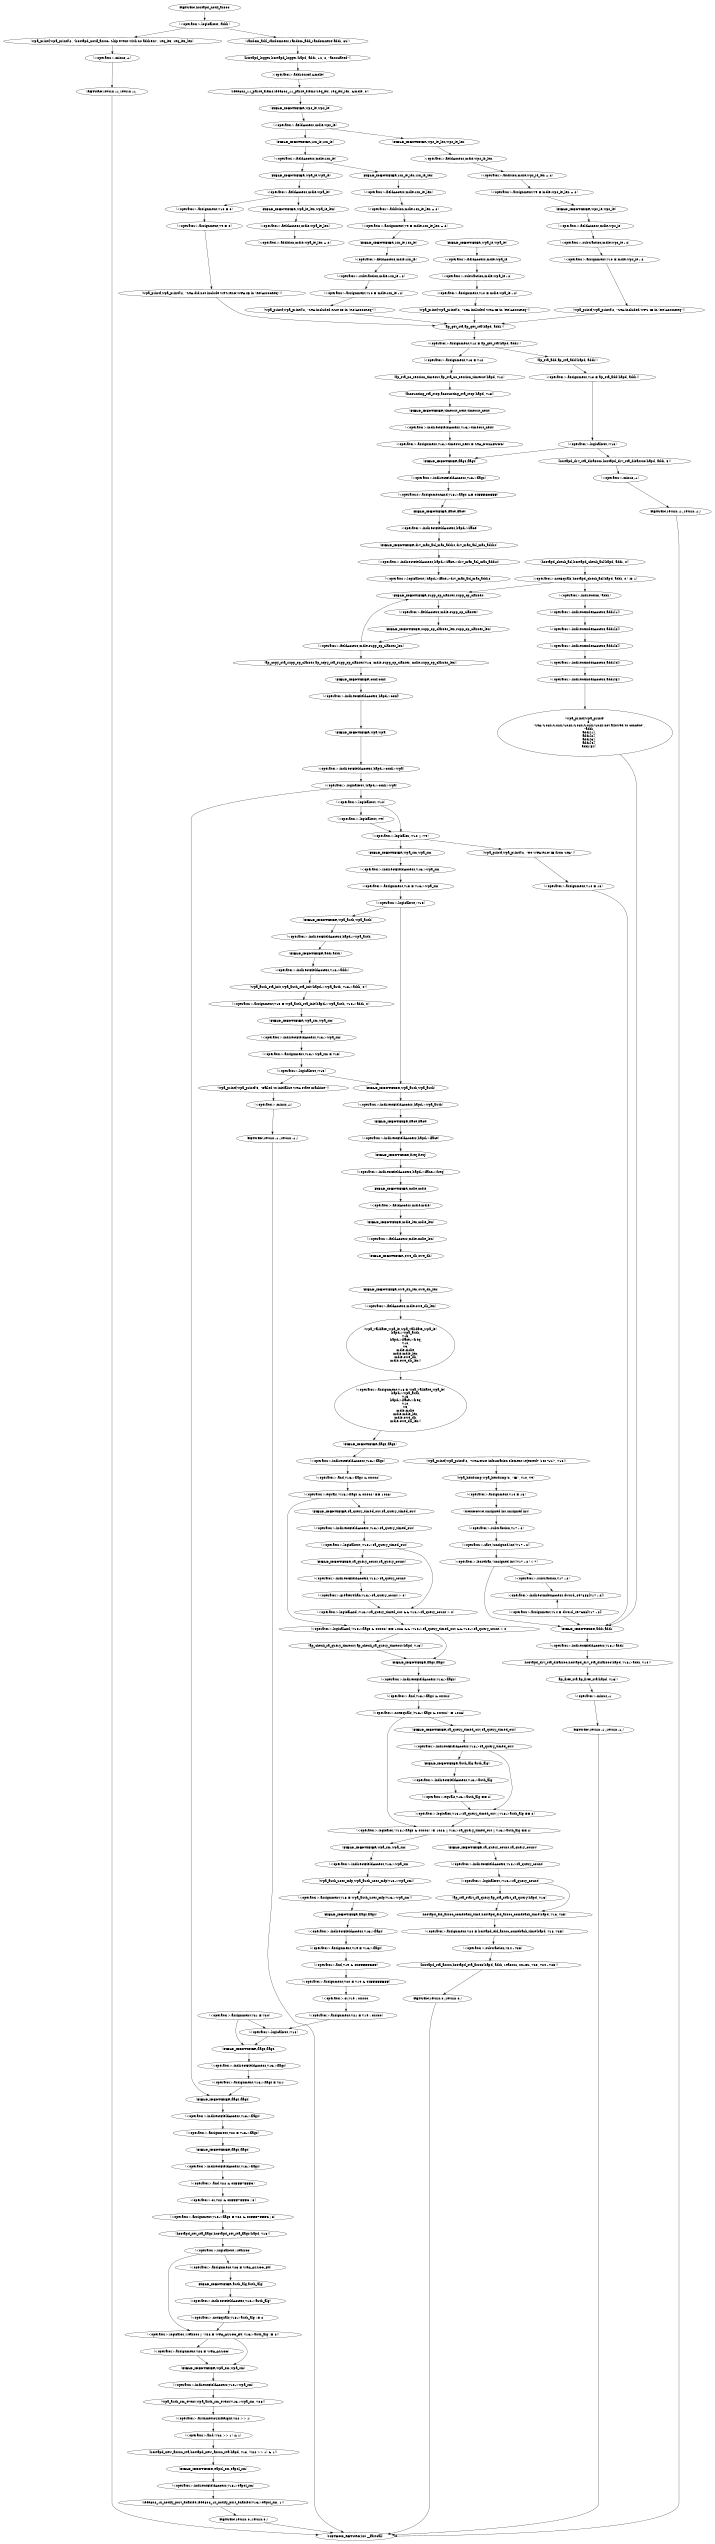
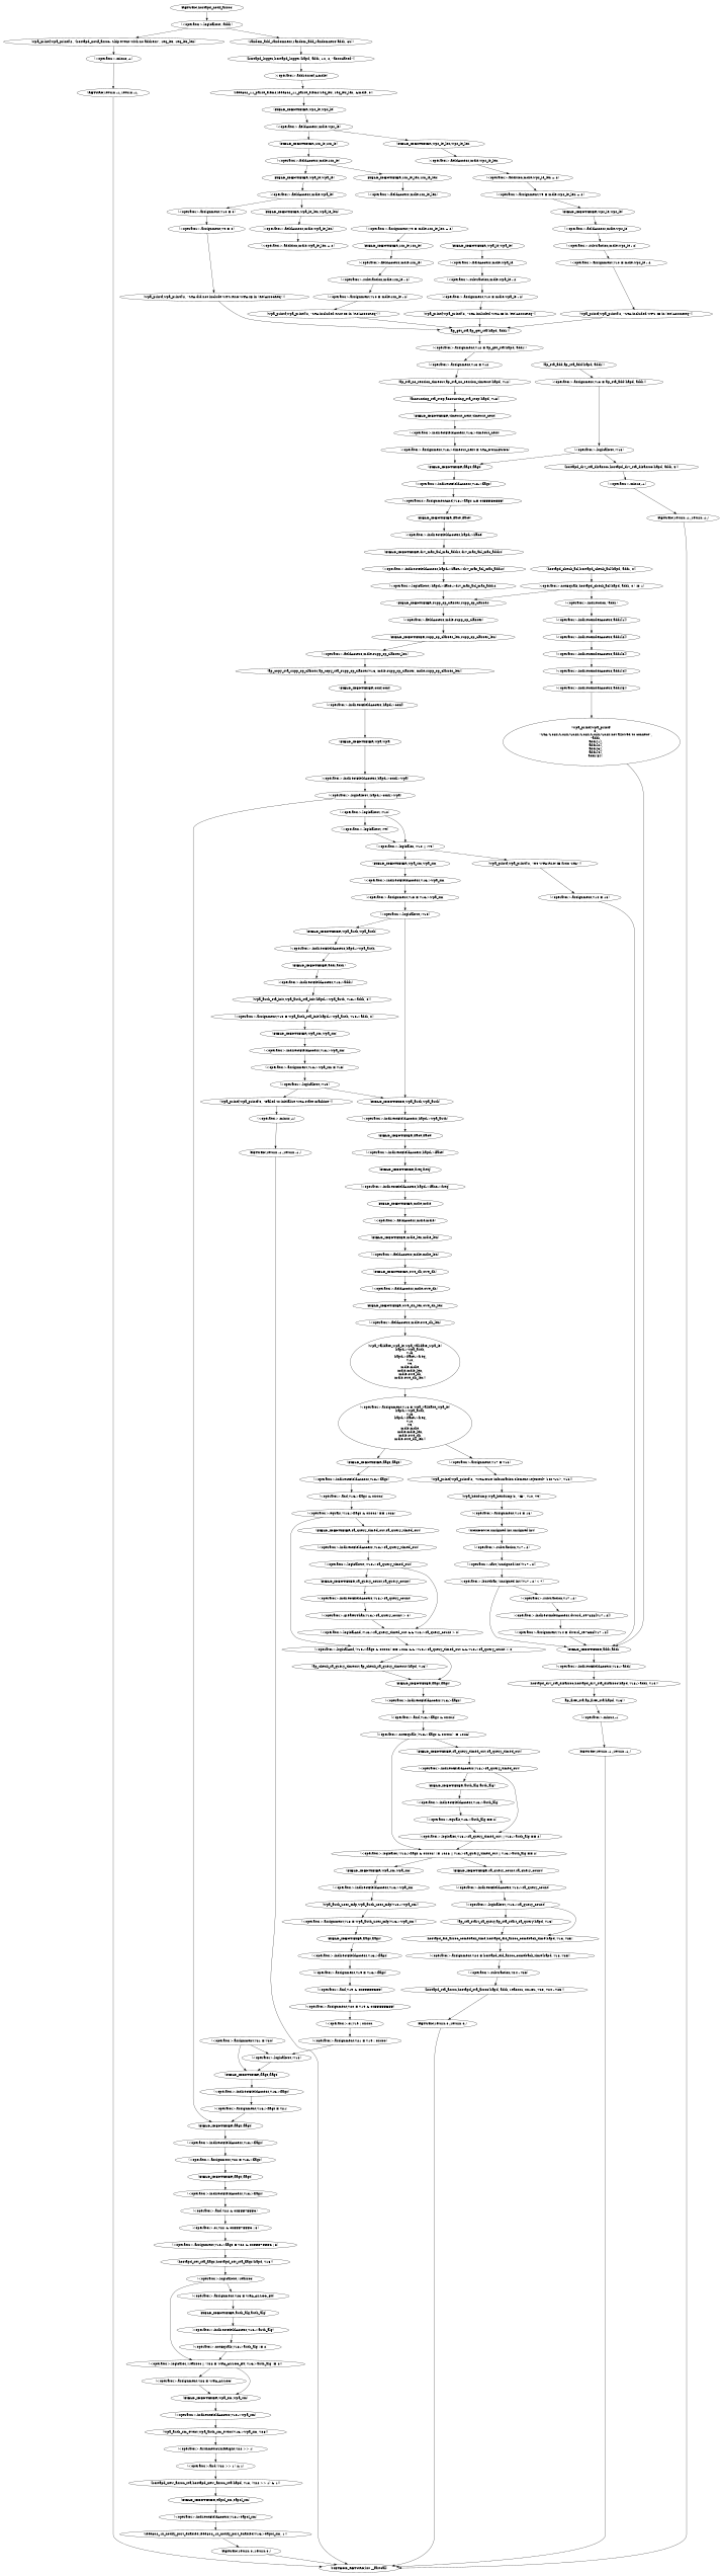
  digraph {
    n1 [label="(<operator>.logicalNot,!addr)"]
    n2 [label="(wpa_printf,wpa_printf(2, \"hostapd_notif_assoc: Skip event with no address\", req_ies, req_ies_len))"]
    n3 [label="(random_add_randomness,random_add_randomness(addr, 6u))"]
    n4 [label="(<operator>.minus,-1)"]
    n5 [label="(hostapd_logger,hostapd_logger(hapd, addr, 1u, 2, \"associated\"))"]
    n6 [label="(RETURN,return -1;,return -1;)"]
    n7 [label="(METHOD_RETURN,int __fastcall)"]
    n8 [label="(<operator>.addressOf,&mdie)"]
    n9 [label="(ieee802_11_parse_elems,ieee802_11_parse_elems(req_ies, req_ies_len, &mdie, 0))"]
    n10 [label="(FIELD_IDENTIFIER,wps_ie,wps_ie)"]
    n11 [label="(<operator>.fieldAccess,mdie.wps_ie)"]
    n12 [label="(FIELD_IDENTIFIER,wps_ie_len,wps_ie_len)"]
    n13 [label="(FIELD_IDENTIFIER,rsn_ie,rsn_ie)"]
    n14 [label="(<operator>.fieldAccess,mdie.wps_ie_len)"]
    n15 [label="(<operator>.fieldAccess,mdie.rsn_ie)"]
    n16 [label="(<operator>.assignment,v9 = mdie.wps_ie_len + 2)"]
    n17 [label="(FIELD_IDENTIFIER,wps_ie,wps_ie)"]
    n18 [label="(<operator>.fieldAccess,mdie.wps_ie)"]
    n19 [label="(<operator>.addition,mdie.wps_ie_len + 2)"]
    n20 [label="(<operator>.assignment,v10 = mdie.wps_ie - 2)"]
    n21 [label="(wpa_printf,wpa_printf(2, \"STA included WPS IE in (Re)AssocReq\"))"]
    n22 [label="(ap_get_sta,ap_get_sta(hapd, addr))"]
    n23 [label="(<operator>.subtraction,mdie.wps_ie - 2)"]
    n24 [label="(<operator>.assignment,v12 = ap_get_sta(hapd, addr))"]
    n25 [label="(FIELD_IDENTIFIER,rsn_ie_len,rsn_ie_len)"]
    n26 [label="(FIELD_IDENTIFIER,wpa_ie,wpa_ie)"]
    n27 [label="(<operator>.fieldAccess,mdie.rsn_ie_len)"]
    n28 [label="(<operator>.fieldAccess,mdie.wpa_ie)"]
    n29 [label="(<operator>.assignment,v9 = mdie.rsn_ie_len + 2)"]
    n30 [label="(FIELD_IDENTIFIER,rsn_ie,rsn_ie)"]
    n31 [label="(<operator>.fieldAccess,mdie.rsn_ie)"]
-   n32 [label="(<operator>.addition,mdie.rsn_ie_len + 2)"]
    n33 [label="(<operator>.assignment,v10 = mdie.rsn_ie - 2)"]
    n34 [label="(wpa_printf,wpa_printf(2, \"STA included RSN IE in (Re)AssocReq\"))"]
    n35 [label="(<operator>.subtraction,mdie.rsn_ie - 2)"]
    n36 [label="(FIELD_IDENTIFIER,wpa_ie_len,wpa_ie_len)"]
    n37 [label="(<operator>.assignment,v10 = 0)"]
    n38 [label="(<operator>.fieldAccess,mdie.wpa_ie_len)"]
    n39 [label="(<operator>.assignment,v9 = 0)"]
    n40 [label="(FIELD_IDENTIFIER,wpa_ie,wpa_ie)"]
    n41 [label="(<operator>.fieldAccess,mdie.wpa_ie)"]
    n42 [label="(<operator>.addition,mdie.wpa_ie_len + 2)"]
    n43 [label="(<operator>.assignment,v10 = mdie.wpa_ie - 2)"]
    n44 [label="(wpa_printf,wpa_printf(2, \"STA included WPA IE in (Re)AssocReq\"))"]
    n45 [label="(<operator>.subtraction,mdie.wpa_ie - 2)"]
    n46 [label="(wpa_printf,wpa_printf(2, \"STA did not include WPS/RSN/WPA IE in (Re)AssocReq\"))"]
    n47 [label="(<operator>.assignment,v13 = v12)"]
    n48 [label="(ap_sta_add,ap_sta_add(hapd, addr))"]
    n49 [label="(ap_sta_no_session_timeout,ap_sta_no_session_timeout(hapd, v12))"]
    n50 [label="(<operator>.assignment,v13 = ap_sta_add(hapd, addr))"]
    n51 [label="(accounting_sta_stop,accounting_sta_stop(hapd, v13))"]
    n52 [label="(FIELD_IDENTIFIER,timeout_next,timeout_next)"]
    n53 [label="(<operator>.indirectFieldAccess,v13->timeout_next)"]
    n54 [label="(<operator>.assignment,v13->timeout_next = STA_NULLFUNC)"]
    n55 [label="(FIELD_IDENTIFIER,flags,flags)"]
    n56 [label="(<operator>.indirectFieldAccess,v13->flags)"]
    n57 [label="(<operator>.logicalNot,!v13)"]
    n58 [label="(hostapd_drv_sta_disassoc,hostapd_drv_sta_disassoc(hapd, addr, 5))"]
    n59 [label="(<operator>.minus,-1)"]
    n60 [label="(RETURN,return -1;,return -1;)"]
    n61 [label="(<operators>.assignmentAnd,v13->flags &= 0xFFFECFFF)"]
    n62 [label="(FIELD_IDENTIFIER,iface,iface)"]
    n63 [label="(<operator>.indirectFieldAccess,hapd->iface)"]
    n64 [label="(<operator>.logicalNot,!hapd->iface->drv_max_acl_mac_addrs)"]
    n65 [label="(FIELD_IDENTIFIER,supp_op_classes,supp_op_classes)"]
    n66 [label="(<operator>.fieldAccess,mdie.supp_op_classes)"]
    n67 [label="(<operator>.indirectFieldAccess,hapd->iface->drv_max_acl_mac_addrs)"]
    n68 [label="(FIELD_IDENTIFIER,drv_max_acl_mac_addrs,drv_max_acl_mac_addrs)"]
    n69 [label="(hostapd_check_acl,hostapd_check_acl(hapd, addr, 0))"]
    n70 [label="(<operator>.notEquals,hostapd_check_acl(hapd, addr, 0) != 1)"]
    n71 [label="(<operator>.indirection,*addr)"]
    n72 [label="(<operator>.indirectIndexAccess,addr[1])"]
    n73 [label="(wpa_printf,wpa_printf(\n        3,\n        \"STA %02x:%02x:%02x:%02x:%02x:%02x not allowed to connect\",\n        *addr,\n        addr[1],\n        addr[2],\n        addr[3],\n        addr[4],\n        addr[5]))"]
    n74 [label="(FIELD_IDENTIFIER,addr,addr)"]
    n75 [label="(<operator>.indirectFieldAccess,v13->addr)"]
    n76 [label="(<operator>.indirectIndexAccess,addr[2])"]
    n77 [label="(<operator>.indirectIndexAccess,addr[3])"]
    n78 [label="(<operator>.indirectIndexAccess,addr[4])"]
    n79 [label="(<operator>.indirectIndexAccess,addr[5])"]
    n80 [label="(ap_copy_sta_supp_op_classes,ap_copy_sta_supp_op_classes(v13, mdie.supp_op_classes, mdie.supp_op_classes_len))"]
    n81 [label="(FIELD_IDENTIFIER,conf,conf)"]
    n82 [label="(<operator>.indirectFieldAccess,hapd->conf)"]
    n83 [label="(FIELD_IDENTIFIER,supp_op_classes_len,supp_op_classes_len)"]
    n84 [label="(<operator>.fieldAccess,mdie.supp_op_classes_len)"]
    n85 [label="(<operator>.logicalNot,!hapd->conf->wpa)"]
    n86 [label="(FIELD_IDENTIFIER,flags,flags)"]
    n87 [label="(<operator>.logicalNot,!v10)"]
    n88 [label="(<operator>.indirectFieldAccess,v13->flags)"]
    n89 [label="(<operator>.logicalOr,!v10 || !v9)"]
    n90 [label="(<operator>.logicalNot,!v9)"]
    n91 [label="(<operator>.indirectFieldAccess,hapd->conf->wpa)"]
    n92 [label="(FIELD_IDENTIFIER,wpa,wpa)"]
    n93 [label="(<operator>.assignment,v22 = v13->flags)"]
    n94 [label="(FIELD_IDENTIFIER,flags,flags)"]
    n95 [label="(<operator>.indirectFieldAccess,v13->flags)"]
    n96 [label="(<operator>.assignment,v13->flags = v22 & 0xFFF7FFFC | 3)"]
    n97 [label="(hostapd_set_sta_flags,hostapd_set_sta_flags(hapd, v13))"]
    n98 [label="(<operator>.logicalNot,!reassoc)"]
    n99 [label="(<operator>.and,v22 & 0xFFF7FFFC)"]
    n100 [label="(<operator>.or,v22 & 0xFFF7FFFC | 3)"]
    n101 [label="(<operator>.logicalOr,!reassoc || (v23 = WPA_ASSOC_FT, v13->auth_alg != 2))"]
    n102 [label="(<operator>.assignment,v23 = WPA_ASSOC_FT)"]
    n103 [label="(<operator>.assignment,v23 = WPA_ASSOC)"]
    n104 [label="(FIELD_IDENTIFIER,wpa_sm,wpa_sm)"]
    n105 [label="(<operator>.indirectFieldAccess,v13->wpa_sm)"]
    n106 [label="(FIELD_IDENTIFIER,auth_alg,auth_alg)"]
    n107 [label="(<operator>.indirectFieldAccess,v13->auth_alg)"]
    n108 [label="(<operator>.notEquals,v13->auth_alg != 2)"]
    n109 [label="(wpa_auth_sm_event,wpa_auth_sm_event(v13->wpa_sm, v23))"]
    n110 [label="(<operator>.arithmeticShiftRight,v22 >> 1)"]
    n111 [label="(<operator>.and,(v22 >> 1) & 1)"]
    n112 [label="(hostapd_new_assoc_sta,hostapd_new_assoc_sta(hapd, v13, (v22 >> 1) & 1))"]
    n113 [label="(FIELD_IDENTIFIER,eapol_sm,eapol_sm)"]
    n114 [label="(<operator>.indirectFieldAccess,v13->eapol_sm)"]
    n115 [label="(ieee802_1x_notify_port_enabled,ieee802_1x_notify_port_enabled(v13->eapol_sm, 1))"]
    n116 [label="(RETURN,return 0;,return 0;)"]
    n117 [label="(wpa_printf,wpa_printf(2, \"No WPA/RSN IE from STA\"))"]
    n118 [label="(FIELD_IDENTIFIER,wpa_sm,wpa_sm)"]
    n119 [label="(<operator>.assignment,v14 = 13)"]
    n120 [label="(<operator>.indirectFieldAccess,v13->wpa_sm)"]
    n121 [label="(hostapd_drv_sta_disassoc,hostapd_drv_sta_disassoc(hapd, v13->addr, v14))"]
    n122 [label="(ap_free_sta,ap_free_sta(hapd, v13))"]
    n123 [label="(<operator>.minus,-1)"]
    n124 [label="(RETURN,return -1;,return -1;)"]
    n125 [label="(<operator>.assignment,v15 = v13->wpa_sm)"]
    n126 [label="(<operator>.logicalNot,!v15)"]
    n127 [label="(FIELD_IDENTIFIER,wpa_auth,wpa_auth)"]
    n128 [label="(FIELD_IDENTIFIER,wpa_auth,wpa_auth)"]
    n129 [label="(<operator>.indirectFieldAccess,hapd->wpa_auth)"]
    n130 [label="(<operator>.indirectFieldAccess,hapd->wpa_auth)"]
    n131 [label="(<operator>.assignment,v15 = wpa_auth_sta_init(hapd->wpa_auth, v13->addr, 0))"]
    n132 [label="(FIELD_IDENTIFIER,wpa_sm,wpa_sm)"]
    n133 [label="(<operator>.indirectFieldAccess,v13->wpa_sm)"]
    n134 [label="(wpa_auth_sta_init,wpa_auth_sta_init(hapd->wpa_auth, v13->addr, 0))"]
    n135 [label="(FIELD_IDENTIFIER,addr,addr)"]
    n136 [label="(<operator>.indirectFieldAccess,v13->addr)"]
    n137 [label="(<operator>.assignment,v13->wpa_sm = v15)"]
    n138 [label="(<operator>.logicalNot,!v15)"]
    n139 [label="(wpa_printf,wpa_printf(5, \"Failed to initialize WPA state machine\"))"]
    n140 [label="(<operator>.minus,-1)"]
    n141 [label="(RETURN,return -1;,return -1;)"]
    n142 [label="(<operator>.assignment,v16 = wpa_validate_wpa_ie(\n          hapd->wpa_auth,\n          v15,\n          hapd->iface->freq,\n          v10,\n          v9,\n          mdie.mdie,\n          mdie.mdie_len,\n          mdie.owe_dh,\n          mdie.owe_dh_len))"]
+   n143 [label="(<operator>.assignment,v17 = v16)"]
    n144 [label="(FIELD_IDENTIFIER,flags,flags)"]
    n145 [label="(wpa_printf,wpa_printf(2, \"WPA/RSN information element rejected? (res %u)\", v16))"]
    n146 [label="(<operator>.indirectFieldAccess,v13->flags)"]
    n147 [label="(wpa_validate_wpa_ie,wpa_validate_wpa_ie(\n          hapd->wpa_auth,\n          v15,\n          hapd->iface->freq,\n          v10,\n          v9,\n          mdie.mdie,\n          mdie.mdie_len,\n          mdie.owe_dh,\n          mdie.owe_dh_len))"]
    n148 [label="(FIELD_IDENTIFIER,iface,iface)"]
    n149 [label="(<operator>.indirectFieldAccess,hapd->iface)"]
    n150 [label="(<operator>.indirectFieldAccess,hapd->iface->freq)"]
    n151 [label="(FIELD_IDENTIFIER,mdie,mdie)"]
    n152 [label="(<operator>.fieldAccess,mdie.mdie)"]
    n153 [label="(FIELD_IDENTIFIER,freq,freq)"]
    n154 [label="(FIELD_IDENTIFIER,mdie_len,mdie_len)"]
    n155 [label="(<operator>.fieldAccess,mdie.mdie_len)"]
    n156 [label="(FIELD_IDENTIFIER,owe_dh,owe_dh)"]
+   n157 [label="(<operator>.fieldAccess,mdie.owe_dh)"]
    n158 [label="(FIELD_IDENTIFIER,owe_dh_len,owe_dh_len)"]
    n159 [label="(<operator>.fieldAccess,mdie.owe_dh_len)"]
    n160 [label="(wpa_hexdump,wpa_hexdump(2, \"IE\", v10, v9))"]
    n161 [label="(<operator>.assignment,v14 = 13)"]
    n162 [label="(UNKNOWN,unsigned int,unsigned int)"]
    n163 [label="(<operator>.subtraction,v17 - 2)"]
    n164 [label="(<operator>.lessThan,(unsigned int)(v17 - 2) < 7)"]
    n165 [label="(<operator>.subtraction,v17 - 2)"]
    n166 [label="(<operator>.indirectIndexAccess,dword_497658[v17 - 2])"]
    n167 [label="(<operator>.cast,(unsigned int)(v17 - 2))"]
    n168 [label="(<operator>.assignment,v14 = dword_497658[v17 - 2])"]
    n169 [label="(<operator>.logicalAnd,(v13->flags & 0x402) == 1026 && !v13->sa_query_timed_out && v13->sa_query_count > 0)"]
    n170 [label="(ap_check_sa_query_timeout,ap_check_sa_query_timeout(hapd, v13))"]
    n171 [label="(FIELD_IDENTIFIER,flags,flags)"]
    n172 [label="(<operator>.indirectFieldAccess,v13->flags)"]
    n173 [label="(<operator>.equals,(v13->flags & 0x402) == 1026)"]
    n174 [label="(FIELD_IDENTIFIER,sa_query_timed_out,sa_query_timed_out)"]
    n175 [label="(<operator>.indirectFieldAccess,v13->sa_query_timed_out)"]
    n176 [label="(<operator>.and,v13->flags & 0x402)"]
    n177 [label="(<operator>.logicalAnd,!v13->sa_query_timed_out && v13->sa_query_count > 0)"]
    n178 [label="(<operator>.logicalNot,!v13->sa_query_timed_out)"]
    n179 [label="(FIELD_IDENTIFIER,sa_query_count,sa_query_count)"]
    n180 [label="(<operator>.indirectFieldAccess,v13->sa_query_count)"]
    n181 [label="(<operator>.greaterThan,v13->sa_query_count > 0)"]
    n182 [label="(<operator>.logicalOr,(v13->flags & 0x402) != 1026 || v13->sa_query_timed_out || v13->auth_alg == 2)"]
    n183 [label="(FIELD_IDENTIFIER,wpa_sm,wpa_sm)"]
    n184 [label="(FIELD_IDENTIFIER,sa_query_count,sa_query_count)"]
    n185 [label="(<operator>.indirectFieldAccess,v13->wpa_sm)"]
    n186 [label="(<operator>.indirectFieldAccess,v13->sa_query_count)"]
    n187 [label="(<operator>.notEquals,(v13->flags & 0x402) != 1026)"]
    n188 [label="(FIELD_IDENTIFIER,sa_query_timed_out,sa_query_timed_out)"]
    n189 [label="(<operator>.indirectFieldAccess,v13->sa_query_timed_out)"]
    n190 [label="(<operator>.and,v13->flags & 0x402)"]
    n191 [label="(<operator>.logicalOr,v13->sa_query_timed_out || v13->auth_alg == 2)"]
    n192 [label="(FIELD_IDENTIFIER,auth_alg,auth_alg)"]
    n193 [label="(<operator>.indirectFieldAccess,v13->auth_alg)"]
    n194 [label="(<operator>.equals,v13->auth_alg == 2)"]
    n195 [label="(<operator>.assignment,v18 = wpa_auth_uses_mfp(v13->wpa_sm))"]
    n196 [label="(FIELD_IDENTIFIER,flags,flags)"]
    n197 [label="(<operator>.indirectFieldAccess,v13->flags)"]
    n198 [label="(wpa_auth_uses_mfp,wpa_auth_uses_mfp(v13->wpa_sm))"]
    n199 [label="(<operator>.assignment,v19 = v13->flags)"]
    n200 [label="(<operator>.and,v19 & 0xFFFFFBFF)"]
    n201 [label="(<operator>.assignment,v20 = v19 & 0xFFFFFBFF)"]
    n202 [label="(<operator>.or,v19 | 0x400)"]
    n203 [label="(<operator>.assignment,v21 = v19 | 0x400)"]
    n204 [label="(<operator>.logicalNot,!v18)"]
    n205 [label="(FIELD_IDENTIFIER,flags,flags)"]
    n206 [label="(<operator>.assignment,v21 = v20)"]
    n207 [label="(<operator>.indirectFieldAccess,v13->flags)"]
    n208 [label="(<operator>.assignment,v13->flags = v21)"]
    n209 [label="(<operator>.logicalNot,!v13->sa_query_count)"]
    n210 [label="(ap_sta_start_sa_query,ap_sta_start_sa_query(hapd, v13))"]
    n211 [label="(hostapd_eid_assoc_comeback_time,hostapd_eid_assoc_comeback_time(hapd, v13, v25))"]
    n212 [label="(<operator>.assignment,v24 = hostapd_eid_assoc_comeback_time(hapd, v13, v25))"]
    n213 [label="(<operator>.subtraction,v24 - v25)"]
    n214 [label="(hostapd_sta_assoc,hostapd_sta_assoc(hapd, addr, reassoc, 0x1Eu, v25, v24 - v25))"]
    n215 [label="(RETURN,return 0;,return 0;)"]
    n216 [label="(RETURN,hostapd_notif_assoc)"]
    n1 -> n2
    n1 -> n3
    n2 -> n4
    n3 -> n5
    n4 -> n6
    n5 -> n8
    n6 -> n7
    n8 -> n9
    n9 -> n10
    n10 -> n11
    n11 -> n12
    n11 -> n13
    n12 -> n14
    n13 -> n15
    n14 -> n19
    n15 -> n25
    n15 -> n26
    n16 -> n17
    n17 -> n18
    n18 -> n23
    n19 -> n16
    n20 -> n21
    n21 -> n22
    n22 -> n24
    n23 -> n20
    n24 -> n47
-   n24 -> n48
    n25 -> n27
    n26 -> n28
-   n27 -> n32
    n28 -> n36
    n28 -> n37
    n29 -> n30
    n30 -> n31
    n31 -> n35
-   n32 -> n29
    n33 -> n34
    n34 -> n22
    n35 -> n33
    n36 -> n38
    n37 -> n39
    n38 -> n42
    n39 -> n46
    n40 -> n41
    n41 -> n45
    n43 -> n44
    n44 -> n22
    n45 -> n43
    n46 -> n22
    n47 -> n49
    n48 -> n50
    n49 -> n51
    n50 -> n57
    n51 -> n52
    n52 -> n53
    n53 -> n54
    n54 -> n55
    n55 -> n56
    n56 -> n61
    n57 -> n55
    n57 -> n58
    n58 -> n59
    n59 -> n60
    n60 -> n7
    n61 -> n62
    n62 -> n63
    n63 -> n68
-   n84 -> n65
+   n64 -> n65
    n65 -> n66
    n66 -> n83
    n67 -> n64
    n68 -> n67
    n69 -> n70
    n70 -> n65
    n70 -> n71
    n71 -> n72
    n72 -> n76
    n73 -> n74
    n74 -> n75
    n75 -> n121
    n76 -> n77
    n77 -> n78
    n78 -> n79
    n79 -> n73
    n80 -> n81
    n81 -> n82
    n82 -> n92
    n83 -> n84
    n84 -> n80
    n85 -> n86
    n85 -> n87
    n86 -> n88
    n87 -> n89
    n87 -> n90
    n88 -> n93
    n89 -> n117
    n89 -> n118
    n90 -> n89
    n91 -> n85
    n92 -> n91
    n93 -> n94
    n94 -> n95
    n95 -> n99
    n96 -> n97
    n97 -> n98
    n98 -> n101
    n98 -> n102
    n99 -> n100
    n100 -> n96
    n101 -> n103
    n101 -> n104
    n102 -> n106
    n103 -> n104
    n104 -> n105
    n105 -> n109
    n106 -> n107
    n107 -> n108
    n108 -> n101
    n109 -> n110
    n110 -> n111
    n111 -> n112
    n112 -> n113
    n113 -> n114
    n114 -> n115
    n115 -> n116
    n116 -> n7
    n117 -> n119
    n118 -> n120
    n119 -> n74
    n120 -> n125
    n121 -> n122
    n122 -> n123
    n123 -> n124
    n124 -> n7
    n125 -> n126
    n126 -> n127
    n126 -> n128
    n127 -> n129
    n128 -> n130
    n129 -> n135
    n130 -> n148
    n131 -> n132
    n132 -> n133
    n133 -> n137
    n134 -> n131
    n135 -> n136
    n136 -> n134
    n137 -> n138
    n138 -> n128
    n138 -> n139
    n139 -> n140
    n140 -> n141
    n141 -> n7
+   n142 -> n143
    n142 -> n144
+   n143 -> n145
    n144 -> n146
    n145 -> n160
    n146 -> n176
    n147 -> n142
    n148 -> n149
    n149 -> n153
    n150 -> n151
    n151 -> n152
    n152 -> n154
    n153 -> n150
    n154 -> n155
    n155 -> n156
+   n156 -> n157
+   n157 -> n158
    n158 -> n159
    n159 -> n147
    n160 -> n161
    n161 -> n162
    n162 -> n163
    n163 -> n167
    n164 -> n74
    n164 -> n165
    n165 -> n166
-   n168 -> n166
+   n166 -> n168
    n167 -> n164
    n168 -> n74
    n169 -> n170
    n169 -> n171
    n170 -> n171
    n171 -> n172
    n172 -> n190
    n173 -> n169
    n173 -> n174
    n174 -> n175
    n175 -> n178
    n176 -> n173
    n177 -> n169
    n178 -> n177
    n178 -> n179
    n179 -> n180
    n180 -> n181
    n181 -> n177
    n182 -> n183
    n182 -> n184
    n183 -> n185
    n184 -> n186
    n185 -> n198
    n186 -> n209
    n187 -> n182
    n187 -> n188
    n188 -> n189
    n189 -> n191
    n189 -> n192
    n190 -> n187
    n191 -> n182
    n192 -> n193
    n193 -> n194
    n194 -> n191
    n195 -> n196
    n196 -> n197
    n197 -> n199
    n198 -> n195
    n199 -> n200
    n200 -> n201
    n201 -> n202
    n202 -> n203
    n203 -> n204
    n204 -> n205
    n205 -> n207
    n206 -> n204
    n206 -> n205
    n207 -> n208
    n208 -> n86
    n209 -> n210
    n209 -> n211
    n210 -> n211
    n211 -> n212
    n212 -> n213
    n213 -> n214
    n214 -> n215
    n215 -> n7
    n216 -> n1
  }
